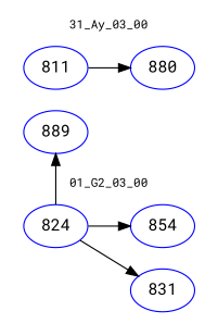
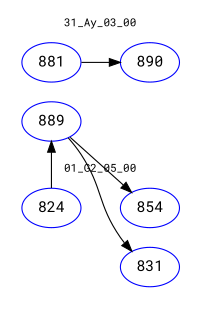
  digraph {
    fontname="Roboto Mono"
    rankdir=LR
    node [color=blue fontname="Roboto Mono"]
    edge [color=black fontname="Roboto Mono"]
-   n1 [label=811]
+   n1 [label=881]
    n2 [label=889]
-   n3 [label=880]
+   n3 [label=890]
    n4 [label=824]
    n5 [label=831]
    n6 [label=854]
    subgraph cluster_1 {
      color=white
      fontsize=10
      label="31_Ay_03_00"
      n1
      n2
      n3
    }
    subgraph cluster_2 {
      color=white
      fontsize=10
-     label="01_G2_03_00"
+     label="01_G2_05_00"
      n4
      n5
      n6
    }
    n1 -> n3
    n4 -> n2
-   n4 -> n5
-   n4 -> n6
+   n2 -> n5
+   n2 -> n6
  }
